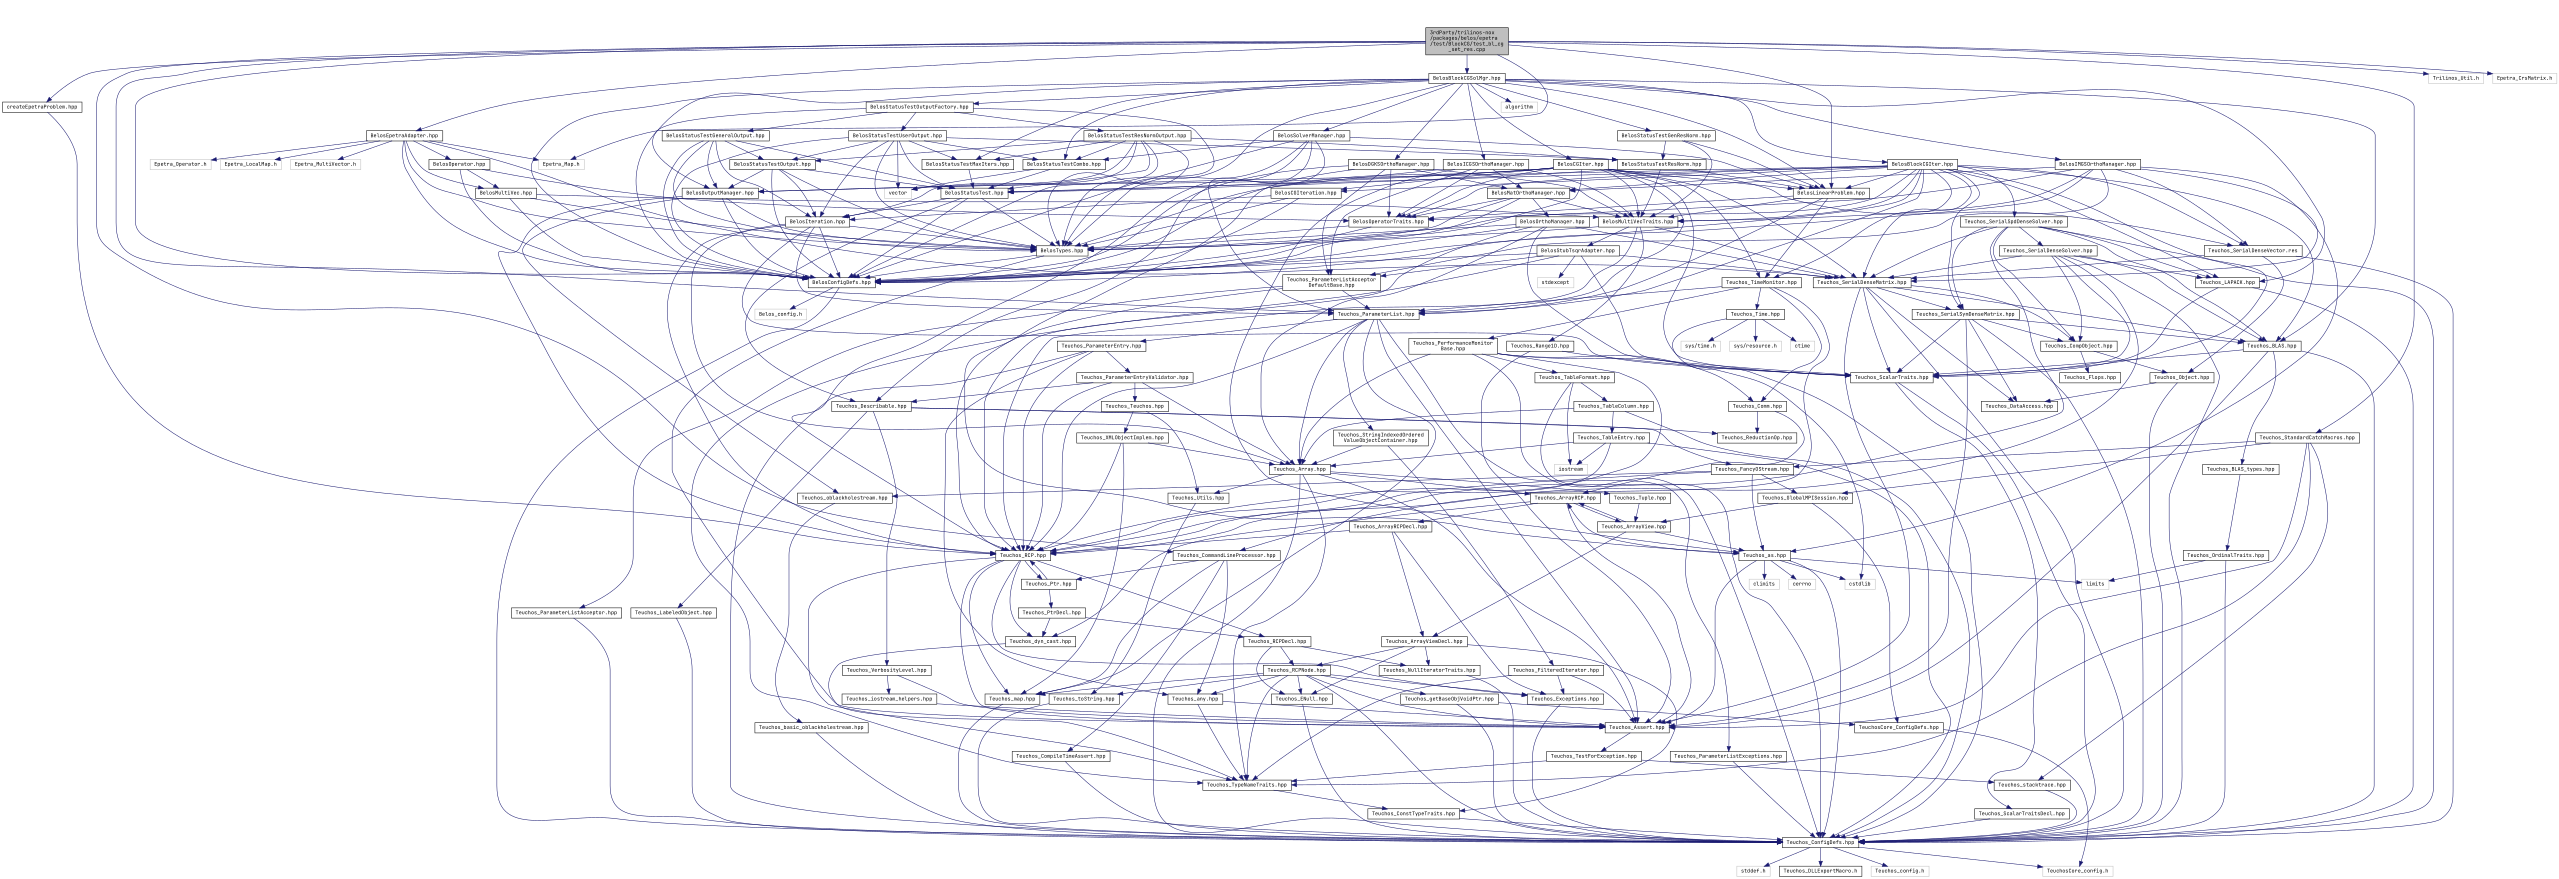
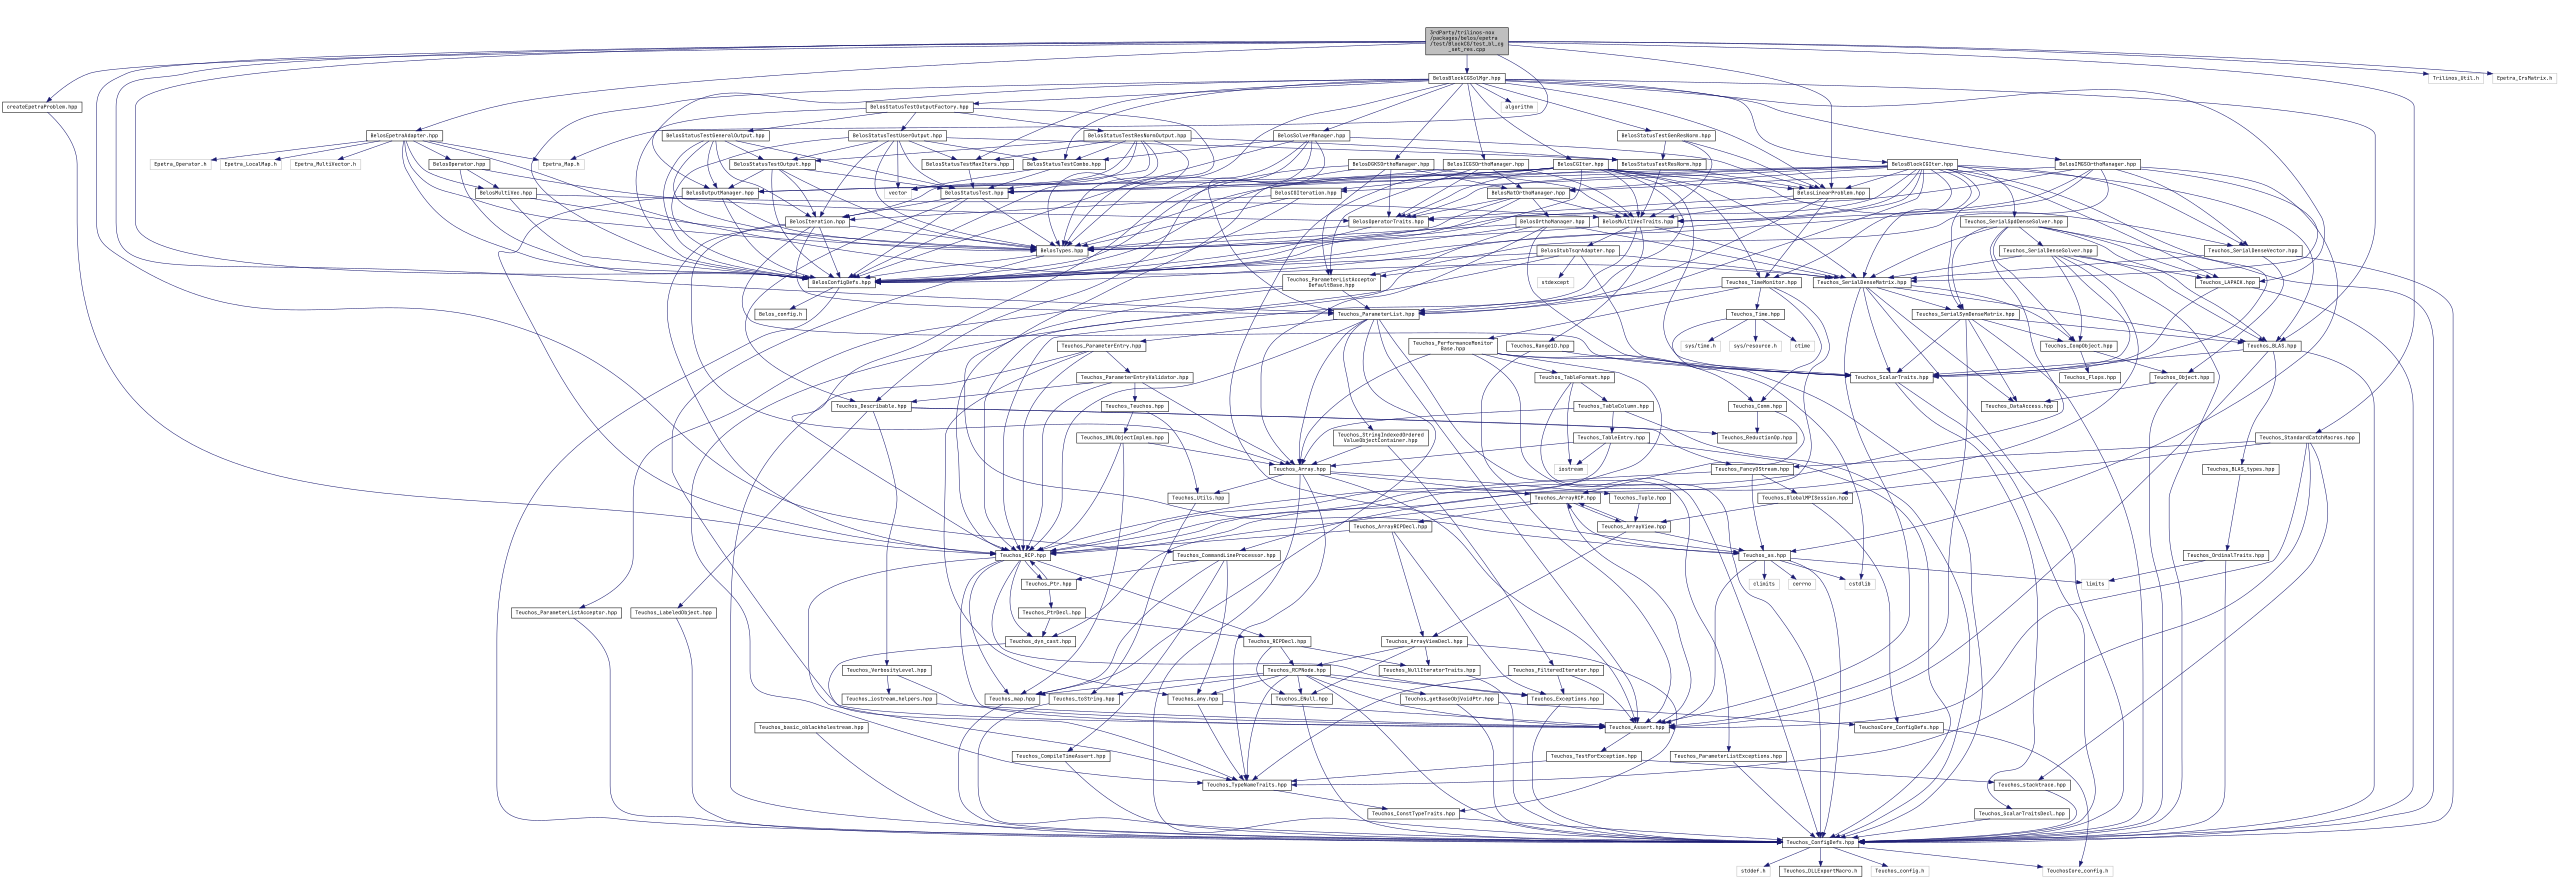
  digraph {
    fontname="JetBrains Mono"
    node [color=black fillcolor=white fontname="JetBrains Mono" fontsize=10 shape=record style=filled]
    edge [color=midnightblue fontname="JetBrains Mono" fontsize=10 labelfontname=Helvetica labelfontsize=10 style=solid]
    n1 [fillcolor=grey75 fontcolor=black height=0.2 label="3rdParty/trilinos-nox\l/packages/belos/epetra\l/test/BlockCG/test_bl_cg\l_set_res.cpp" width=0.4]
    n2 [height=0.2 label="BelosConfigDefs.hpp" width=0.4]
    n3 [height=0.2 label="BelosLinearProblem.hpp" width=0.4]
    n4 [height=0.2 label="Teuchos_ParameterList.hpp" width=0.4]
    n5 [height=0.2 label="Teuchos_CommandLineProcessor.hpp" width=0.4]
    n6 [height=0.2 label="BelosEpetraAdapter.hpp" width=0.4]
    n7 [color=grey75 height=0.2 label="Epetra_Map.h" width=0.4]
    n8 [height=0.2 label="BelosBlockCGSolMgr.hpp" width=0.4]
    n9 [height=0.2 label="createEpetraProblem.hpp" width=0.4]
    n10 [color=grey75 height=0.2 label="Trilinos_Util.h" width=0.4]
    n11 [color=grey75 height=0.2 label="Epetra_CrsMatrix.h" width=0.4]
    n12 [height=0.2 label="Teuchos_StandardCatchMacros.hpp" width=0.4]
-   n13 [color=grey75 height=0.2 label="Belos_config.h" width=0.4]
+   n13 [height=0.2 label="Belos_config.h" width=0.4]
    n14 [height=0.2 label="Teuchos_ConfigDefs.hpp" width=0.4]
    n15 [height=0.2 label="BelosMultiVecTraits.hpp" width=0.4]
    n16 [height=0.2 label="BelosOperatorTraits.hpp" width=0.4]
    n17 [height=0.2 label="Teuchos_TimeMonitor.hpp" width=0.4]
    n18 [height=0.2 label="Teuchos_RCP.hpp" width=0.4]
    n19 [height=0.2 label="Teuchos_Assert.hpp" width=0.4]
    n20 [height=0.2 label="Teuchos_map.hpp" width=0.4]
    n21 [height=0.2 label="Teuchos_ParameterListExceptions.hpp" width=0.4]
    n22 [height=0.2 label="Teuchos_ParameterEntry.hpp" width=0.4]
    n23 [height=0.2 label="Teuchos_Array.hpp" width=0.4]
    n24 [height=0.2 label="Teuchos_StringIndexedOrdered\lValueObjectContainer.hpp" width=0.4]
    n25 [height=0.2 label="Teuchos_Ptr.hpp" width=0.4]
    n26 [height=0.2 label="Teuchos_any.hpp" width=0.4]
    n27 [height=0.2 label="Teuchos_CompileTimeAssert.hpp" width=0.4]
    n28 [height=0.2 label="BelosTypes.hpp" width=0.4]
    n29 [height=0.2 label="Teuchos_SerialDenseMatrix.hpp" width=0.4]
    n30 [color=grey75 height=0.2 label="Epetra_MultiVector.h" width=0.4]
    n31 [color=grey75 height=0.2 label="Epetra_Operator.h" width=0.4]
    n32 [color=grey75 height=0.2 label="Epetra_LocalMap.h" width=0.4]
    n33 [height=0.2 label="BelosMultiVec.hpp" width=0.4]
    n34 [height=0.2 label="BelosOperator.hpp" width=0.4]
    n35 [height=0.2 label="Teuchos_BLAS.hpp" width=0.4]
    n36 [height=0.2 label="BelosSolverManager.hpp" width=0.4]
    n37 [height=0.2 label="BelosStatusTestCombo.hpp" width=0.4]
    n38 [height=0.2 label="BelosCGIter.hpp" width=0.4]
    n39 [height=0.2 label="BelosOutputManager.hpp" width=0.4]
    n40 [height=0.2 label="BelosBlockCGIter.hpp" width=0.4]
    n41 [height=0.2 label="Teuchos_LAPACK.hpp" width=0.4]
    n42 [height=0.2 label="BelosDGKSOrthoManager.hpp" width=0.4]
    n43 [height=0.2 label="BelosICGSOrthoManager.hpp" width=0.4]
    n44 [height=0.2 label="BelosIMGSOrthoManager.hpp" width=0.4]
    n45 [height=0.2 label="BelosStatusTestMaxIters.hpp" width=0.4]
    n46 [height=0.2 label="BelosStatusTestGenResNorm.hpp" width=0.4]
    n47 [height=0.2 label="BelosStatusTestOutputFactory.hpp" width=0.4]
    n48 [color=grey75 height=0.2 label=algorithm width=0.4]
    n49 [height=0.2 label="Teuchos_TypeNameTraits.hpp" width=0.4]
    n50 [height=0.2 label="Teuchos_stacktrace.hpp" width=0.4]
    n51 [height=0.2 label="Teuchos_FancyOStream.hpp" width=0.4]
    n52 [height=0.2 label="Teuchos_GlobalMPISession.hpp" width=0.4]
    n53 [color=grey75 height=0.2 label="TeuchosCore_config.h" width=0.4]
    n54 [color=grey75 height=0.2 label="Teuchos_config.h" width=0.4]
    n55 [color=grey75 height=0.2 label="stddef.h" width=0.4]
    n56 [height=0.2 label="Teuchos_DLLExportMacro.h" width=0.4]
    n57 [height=0.2 label="BelosStubTsqrAdapter.hpp" width=0.4]
    n58 [height=0.2 label="Teuchos_Range1D.hpp" width=0.4]
    n59 [height=0.2 label="Teuchos_PerformanceMonitor\lBase.hpp" width=0.4]
    n60 [height=0.2 label="Teuchos_Comm.hpp" width=0.4]
    n61 [height=0.2 label="Teuchos_Time.hpp" width=0.4]
    n62 [height=0.2 label="Teuchos_ParameterListAcceptor\lDefaultBase.hpp" width=0.4]
    n63 [height=0.2 label="Teuchos_ScalarTraits.hpp" width=0.4]
    n64 [color=grey75 height=0.2 label=stdexcept width=0.4]
    n65 [height=0.2 label="Teuchos_RCPDecl.hpp" width=0.4]
    n66 [height=0.2 label="Teuchos_Exceptions.hpp" width=0.4]
    n67 [height=0.2 label="Teuchos_dyn_cast.hpp" width=0.4]
    n68 [height=0.2 label="Teuchos_CompObject.hpp" width=0.4]
    n69 [height=0.2 label="Teuchos_DataAccess.hpp" width=0.4]
    n70 [height=0.2 label="Teuchos_SerialSymDenseMatrix.hpp" width=0.4]
    n71 [height=0.2 label="Teuchos_TestForException.hpp" width=0.4]
    n72 [height=0.2 label="Teuchos_ConstTypeTraits.hpp" width=0.4]
    n73 [height=0.2 label="Teuchos_ParameterListAcceptor.hpp" width=0.4]
    n74 [height=0.2 label="Teuchos_ScalarTraitsDecl.hpp" width=0.4]
    n75 [height=0.2 label="Teuchos_RCPNode.hpp" width=0.4]
    n76 [height=0.2 label="Teuchos_ENull.hpp" width=0.4]
    n77 [height=0.2 label="Teuchos_NullIteratorTraits.hpp" width=0.4]
    n78 [height=0.2 label="Teuchos_PtrDecl.hpp" width=0.4]
    n79 [height=0.2 label="Teuchos_toString.hpp" width=0.4]
    n80 [height=0.2 label="Teuchos_getBaseObjVoidPtr.hpp" width=0.4]
    n81 [height=0.2 label="TeuchosCore_ConfigDefs.hpp" width=0.4]
    n82 [height=0.2 label="Teuchos_ParameterEntryValidator.hpp" width=0.4]
    n83 [height=0.2 label="Teuchos_ArrayRCP.hpp" width=0.4]
    n84 [height=0.2 label="Teuchos_Tuple.hpp" width=0.4]
    n85 [height=0.2 label="Teuchos_Utils.hpp" width=0.4]
    n86 [height=0.2 label="Teuchos_FilteredIterator.hpp" width=0.4]
    n87 [height=0.2 label="Teuchos_Teuchos.hpp" width=0.4]
    n88 [height=0.2 label="Teuchos_Describable.hpp" width=0.4]
    n89 [height=0.2 label="Teuchos_XMLObjectImplem.hpp" width=0.4]
    n90 [height=0.2 label="Teuchos_VerbosityLevel.hpp" width=0.4]
    n91 [height=0.2 label="Teuchos_LabeledObject.hpp" width=0.4]
    n92 [height=0.2 label="Teuchos_ReductionOp.hpp" width=0.4]
    n93 [height=0.2 label="Teuchos_ArrayRCPDecl.hpp" width=0.4]
    n94 [height=0.2 label="Teuchos_ArrayView.hpp" width=0.4]
    n95 [height=0.2 label="Teuchos_ArrayViewDecl.hpp" width=0.4]
    n96 [height=0.2 label="Teuchos_as.hpp" width=0.4]
    n97 [color=grey75 height=0.2 label=limits width=0.4]
    n98 [color=grey75 height=0.2 label=cstdlib width=0.4]
    n99 [color=grey75 height=0.2 label=cerrno width=0.4]
    n100 [color=grey75 height=0.2 label=climits width=0.4]
    n101 [height=0.2 label="Teuchos_iostream_helpers.hpp" width=0.4]
-   n102 [height=0.2 label="Teuchos_oblackholestream.hpp" width=0.4]
    n103 [height=0.2 label="Teuchos_basic_oblackholestream.hpp" width=0.4]
    n104 [height=0.2 label="Teuchos_Object.hpp" width=0.4]
    n105 [height=0.2 label="Teuchos_Flops.hpp" width=0.4]
    n106 [height=0.2 label="Teuchos_BLAS_types.hpp" width=0.4]
    n107 [height=0.2 label="Teuchos_OrdinalTraits.hpp" width=0.4]
    n108 [height=0.2 label="Teuchos_TableFormat.hpp" width=0.4]
    n109 [color=grey75 height=0.2 label=ctime width=0.4]
    n110 [color=grey75 height=0.2 label="sys/time.h" width=0.4]
    n111 [color=grey75 height=0.2 label="sys/resource.h" width=0.4]
    n112 [height=0.2 label="Teuchos_TableColumn.hpp" width=0.4]
    n113 [color=grey75 height=0.2 label=iostream width=0.4]
    n114 [height=0.2 label="Teuchos_TableEntry.hpp" width=0.4]
    n115 [height=0.2 label="BelosStatusTest.hpp" width=0.4]
    n116 [color=grey75 height=0.2 label=vector width=0.4]
    n117 [height=0.2 label="BelosCGIteration.hpp" width=0.4]
-   n118 [height=0.2 label="Teuchos_SerialDenseVector.res" width=0.4]
+   n118 [height=0.2 label="Teuchos_SerialDenseVector.hpp" width=0.4]
    n119 [height=0.2 label="BelosMatOrthoManager.hpp" width=0.4]
    n120 [height=0.2 label="Teuchos_SerialSpdDenseSolver.hpp" width=0.4]
    n121 [height=0.2 label="BelosStatusTestResNorm.hpp" width=0.4]
    n122 [height=0.2 label="BelosStatusTestResNormOutput.hpp" width=0.4]
    n123 [height=0.2 label="BelosStatusTestUserOutput.hpp" width=0.4]
    n124 [height=0.2 label="BelosStatusTestGeneralOutput.hpp" width=0.4]
    n125 [height=0.2 label="BelosIteration.hpp" width=0.4]
    n126 [height=0.2 label="BelosOrthoManager.hpp" width=0.4]
    n127 [height=0.2 label="Teuchos_SerialDenseSolver.hpp" width=0.4]
    n128 [height=0.2 label="BelosStatusTestOutput.hpp" width=0.4]
    n1 -> n2
    n1 -> n3
    n1 -> n4
    n1 -> n5
    n1 -> n6
    n1 -> n7
    n1 -> n8
    n1 -> n9
    n1 -> n10
    n1 -> n11
    n1 -> n12
    n2 -> n13
    n2 -> n14
    n3 -> n4
    n3 -> n15
    n3 -> n16
    n3 -> n17
    n4 -> n18
    n4 -> n19
    n4 -> n20
    n4 -> n21
    n4 -> n22
    n4 -> n23
    n4 -> n24
    n5 -> n20
    n5 -> n25
    n5 -> n26
    n5 -> n27
    n6 -> n2
    n6 -> n7
    n6 -> n28
    n6 -> n29
    n6 -> n30
    n6 -> n31
    n6 -> n32
    n6 -> n33
    n6 -> n34
    n8 -> n2
    n8 -> n3
    n8 -> n28
    n8 -> n35
    n8 -> n36
    n8 -> n37
    n8 -> n38
    n8 -> n39
    n8 -> n40
    n8 -> n41
    n8 -> n42
    n8 -> n43
    n8 -> n44
    n8 -> n45
    n8 -> n46
    n8 -> n47
    n8 -> n48
    n9 -> n18
    n12 -> n19
    n12 -> n49
    n12 -> n50
    n12 -> n51
    n12 -> n52
    n14 -> n53
    n14 -> n54
    n14 -> n55
    n14 -> n56
    n15 -> n18
    n15 -> n28
    n15 -> n29
    n15 -> n57
    n15 -> n58
    n16 -> n2
    n16 -> n28
    n17 -> n4
    n17 -> n5
    n17 -> n59
    n17 -> n60
    n17 -> n61
    n18 -> n19
    n18 -> n20
    n18 -> n25
    n18 -> n49
    n18 -> n65
    n18 -> n66
    n18 -> n67
    n19 -> n71
    n20 -> n14
    n21 -> n14
    n22 -> n14
    n22 -> n18
    n22 -> n26
    n22 -> n82
    n23 -> n14
    n23 -> n19
    n23 -> n49
    n23 -> n83
    n23 -> n84
    n23 -> n85
    n24 -> n23
    n24 -> n86
    n25 -> n18
    n25 -> n78
    n26 -> n19
    n26 -> n49
    n27 -> n14
    n28 -> n2
    n28 -> n19
    n29 -> n14
    n29 -> n19
    n29 -> n35
    n29 -> n63
    n29 -> n68
    n29 -> n69
    n29 -> n70
    n33 -> n2
    n33 -> n15
    n33 -> n28
    n34 -> n2
    n34 -> n16
    n34 -> n33
    n35 -> n14
    n35 -> n19
    n35 -> n63
    n35 -> n106
    n36 -> n2
    n36 -> n3
    n36 -> n4
    n36 -> n18
    n36 -> n28
    n36 -> n37
    n36 -> n88
    n37 -> n115
    n37 -> n116
    n38 -> n2
    n38 -> n3
    n38 -> n4
    n38 -> n15
    n38 -> n16
    n38 -> n17
    n38 -> n28
    n38 -> n29
    n38 -> n39
    n38 -> n63
    n38 -> n115
    n38 -> n117
    n38 -> n118
    n39 -> n2
    n39 -> n18
    n39 -> n28
-   n39 -> n102
    n40 -> n2
    n40 -> n3
    n40 -> n4
    n40 -> n15
    n40 -> n16
    n40 -> n17
    n40 -> n28
    n40 -> n29
    n40 -> n35
    n40 -> n39
    n40 -> n41
    n40 -> n63
    n40 -> n70
    n40 -> n115
    n40 -> n117
    n40 -> n118
    n40 -> n119
    n40 -> n120
    n41 -> n14
    n41 -> n63
    n42 -> n2
    n42 -> n15
    n42 -> n16
    n42 -> n62
    n42 -> n96
    n42 -> n119
    n43 -> n2
    n43 -> n15
    n43 -> n16
    n43 -> n62
    n43 -> n96
    n43 -> n119
    n44 -> n2
    n44 -> n15
    n44 -> n16
    n44 -> n29
    n44 -> n62
    n44 -> n96
    n44 -> n118
    n44 -> n119
    n45 -> n115
    n46 -> n3
    n46 -> n15
    n46 -> n121
    n47 -> n2
    n47 -> n28
    n47 -> n122
    n47 -> n123
    n47 -> n124
    n49 -> n72
    n50 -> n14
    n51 -> n18
    n51 -> n52
    n51 -> n96
-   n51 -> n102
    n52 -> n81
    n52 -> n94
    n57 -> n2
    n57 -> n29
    n57 -> n49
    n57 -> n62
    n57 -> n63
    n57 -> n64
    n58 -> n19
    n58 -> n63
    n59 -> n14
    n59 -> n18
    n59 -> n23
    n59 -> n60
    n59 -> n98
    n59 -> n108
    n60 -> n83
    n60 -> n92
    n61 -> n14
    n61 -> n109
    n61 -> n110
    n61 -> n111
    n62 -> n4
    n62 -> n18
    n62 -> n73
    n63 -> n14
    n63 -> n74
    n65 -> n75
    n65 -> n76
    n65 -> n77
    n66 -> n14
    n67 -> n49
    n68 -> n104
    n68 -> n105
    n70 -> n14
    n70 -> n19
    n70 -> n35
    n70 -> n63
    n70 -> n68
    n70 -> n69
    n71 -> n49
    n71 -> n50
    n72 -> n14
    n73 -> n14
    n74 -> n14
    n75 -> n14
    n75 -> n19
    n75 -> n20
    n75 -> n26
    n75 -> n49
    n75 -> n66
    n75 -> n76
    n75 -> n79
    n75 -> n80
    n76 -> n14
    n77 -> n14
    n78 -> n65
    n78 -> n67
    n79 -> n14
    n80 -> n14
    n80 -> n81
    n81 -> n53
    n82 -> n18
    n82 -> n23
    n82 -> n87
    n82 -> n88
    n83 -> n19
    n83 -> n67
    n83 -> n93
    n83 -> n94
    n84 -> n94
    n85 -> n79
    n86 -> n19
    n86 -> n49
    n86 -> n66
    n87 -> n85
    n87 -> n89
    n88 -> n51
    n88 -> n90
    n88 -> n91
    n88 -> n92
    n89 -> n18
    n89 -> n20
    n89 -> n23
    n90 -> n19
    n90 -> n101
    n91 -> n14
    n93 -> n18
    n93 -> n66
    n93 -> n95
    n94 -> n83
    n94 -> n95
    n94 -> n96
    n95 -> n72
    n95 -> n75
    n95 -> n76
    n95 -> n77
    n96 -> n14
    n96 -> n19
    n96 -> n83
    n96 -> n97
    n96 -> n98
    n96 -> n99
    n96 -> n100
    n101 -> n19
-   n102 -> n103
    n103 -> n14
    n104 -> n14
    n104 -> n69
    n106 -> n107
    n107 -> n14
    n107 -> n97
    n108 -> n14
    n108 -> n112
    n108 -> n113
    n112 -> n14
    n112 -> n23
    n112 -> n114
    n114 -> n14
    n114 -> n18
    n114 -> n23
    n114 -> n113
    n115 -> n2
    n115 -> n28
    n115 -> n88
    n115 -> n125
    n117 -> n2
    n117 -> n28
    n117 -> n125
    n118 -> n14
    n118 -> n29
    n118 -> n104
    n119 -> n2
    n119 -> n15
    n119 -> n16
    n119 -> n28
    n119 -> n126
    n120 -> n14
    n120 -> n18
    n120 -> n29
    n120 -> n35
    n120 -> n41
    n120 -> n68
    n120 -> n70
    n120 -> n127
    n121 -> n3
    n121 -> n15
    n121 -> n115
    n122 -> n2
    n122 -> n28
    n122 -> n37
    n122 -> n45
    n122 -> n115
    n122 -> n116
    n122 -> n121
    n122 -> n125
    n122 -> n128
    n123 -> n2
    n123 -> n28
    n123 -> n37
    n123 -> n45
    n123 -> n115
    n123 -> n116
    n123 -> n121
    n123 -> n125
    n123 -> n128
    n124 -> n2
    n124 -> n28
    n124 -> n39
    n124 -> n115
    n124 -> n125
    n124 -> n128
    n125 -> n2
    n125 -> n4
    n125 -> n18
    n125 -> n23
    n125 -> n28
    n125 -> n63
    n126 -> n2
    n126 -> n18
    n126 -> n23
    n126 -> n28
    n126 -> n29
    n126 -> n63
    n127 -> n14
    n127 -> n18
    n127 -> n29
    n127 -> n35
    n127 -> n41
    n127 -> n63
    n127 -> n68
    n128 -> n2
    n128 -> n28
    n128 -> n39
    n128 -> n115
    n128 -> n125
  }
